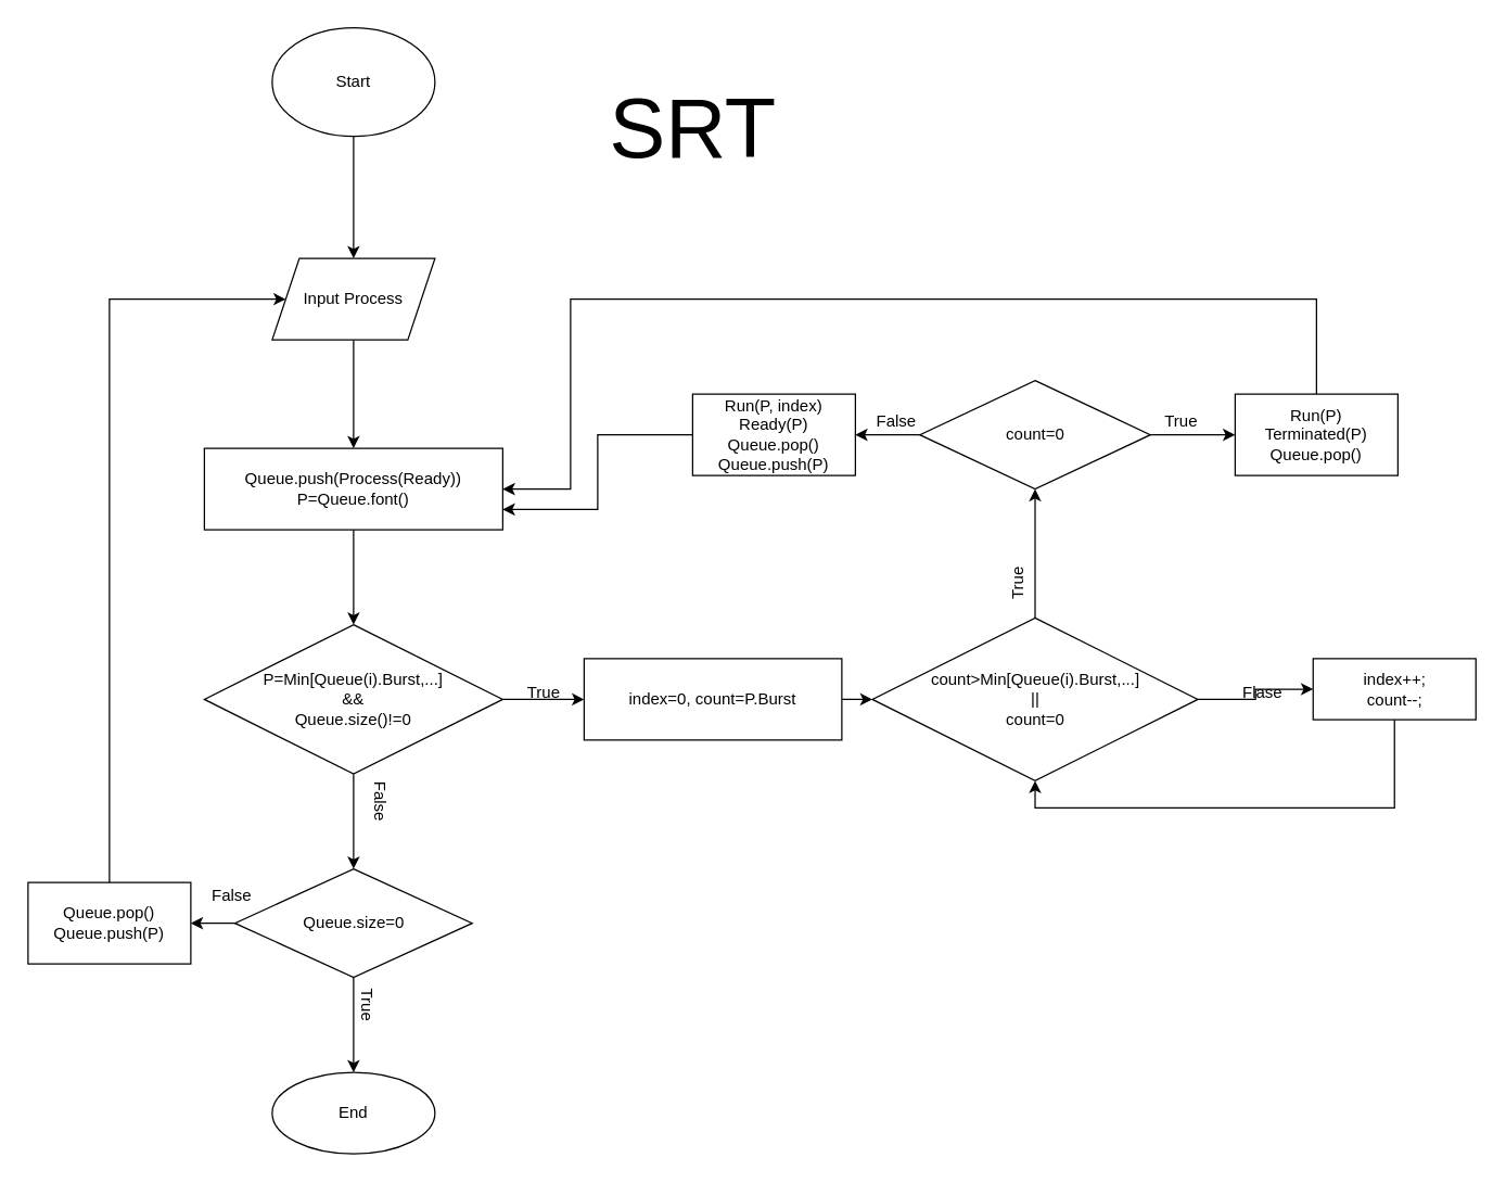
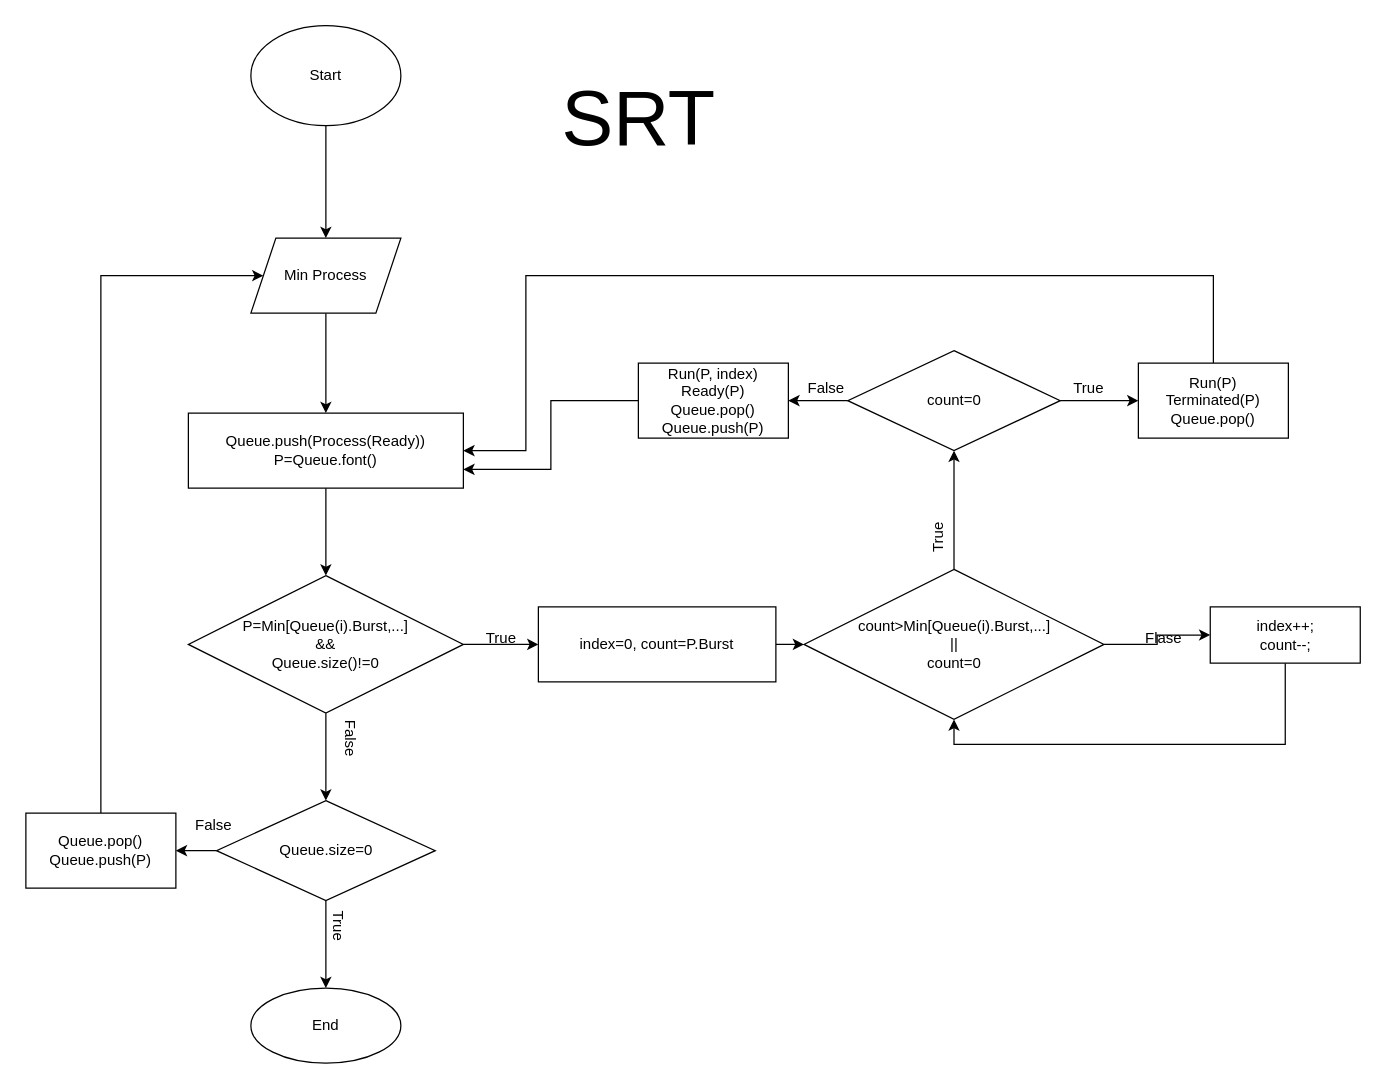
  <mxCell id="0" />
  <mxCell id="1" parent="0" />
  <mxCell id="2" value="" style="edgeStyle=orthogonalEdgeStyle;rounded=0;orthogonalLoop=1;jettySize=auto;html=1;" edge="1" parent="1" source="3" target="5"><mxGeometry relative="1" as="geometry" /></mxCell>
  <mxCell id="3" value="Start" style="ellipse;whiteSpace=wrap;html=1;" vertex="1" parent="1"><mxGeometry x="200" y="20" width="120" height="80" as="geometry" /></mxCell>
  <mxCell id="4" value="" style="edgeStyle=orthogonalEdgeStyle;rounded=0;orthogonalLoop=1;jettySize=auto;html=1;" edge="1" parent="1" source="5" target="7"><mxGeometry relative="1" as="geometry" /></mxCell>
- <mxCell id="5" value="Input Process" style="shape=parallelogram;perimeter=parallelogramPerimeter;whiteSpace=wrap;html=1;fixedSize=1;" vertex="1" parent="1"><mxGeometry x="200" y="190" width="120" height="60" as="geometry" /></mxCell>
+ <mxCell id="5" value="Min Process" style="shape=parallelogram;perimeter=parallelogramPerimeter;whiteSpace=wrap;html=1;fixedSize=1;" vertex="1" parent="1"><mxGeometry x="200" y="190" width="120" height="60" as="geometry" /></mxCell>
  <mxCell id="6" value="" style="edgeStyle=orthogonalEdgeStyle;rounded=0;orthogonalLoop=1;jettySize=auto;html=1;" edge="1" parent="1" source="7" target="10"><mxGeometry relative="1" as="geometry" /></mxCell>
  <mxCell id="7" value="Queue.push(Process(Ready))&lt;br&gt;P=Queue.font()" style="whiteSpace=wrap;html=1;" vertex="1" parent="1"><mxGeometry x="150" y="330" width="220" height="60" as="geometry" /></mxCell>
  <mxCell id="8" value="" style="edgeStyle=orthogonalEdgeStyle;rounded=0;orthogonalLoop=1;jettySize=auto;html=1;" edge="1" parent="1" source="10" target="12"><mxGeometry relative="1" as="geometry" /></mxCell>
  <mxCell id="9" style="edgeStyle=orthogonalEdgeStyle;rounded=0;orthogonalLoop=1;jettySize=auto;html=1;" edge="1" parent="1" source="10" target="34"><mxGeometry relative="1" as="geometry" /></mxCell>
  <mxCell id="10" value="P=Min[Queue(i).Burst,...]&lt;br&gt;&amp;amp;&amp;amp;&lt;br&gt;Queue.size()!=0" style="rhombus;whiteSpace=wrap;html=1;" vertex="1" parent="1"><mxGeometry x="150" y="460" width="220" height="110" as="geometry" /></mxCell>
  <mxCell id="11" value="" style="edgeStyle=orthogonalEdgeStyle;rounded=0;orthogonalLoop=1;jettySize=auto;html=1;" edge="1" parent="1" source="12" target="15"><mxGeometry relative="1" as="geometry"><Array as="points"><mxPoint x="720" y="515" /><mxPoint x="720" y="515" /></Array></mxGeometry></mxCell>
  <mxCell id="12" value="index=0, count=P.Burst" style="whiteSpace=wrap;html=1;" vertex="1" parent="1"><mxGeometry x="430" y="485" width="190" height="60" as="geometry" /></mxCell>
  <mxCell id="13" value="" style="edgeStyle=orthogonalEdgeStyle;rounded=0;orthogonalLoop=1;jettySize=auto;html=1;" edge="1" parent="1" source="15" target="17"><mxGeometry relative="1" as="geometry" /></mxCell>
  <mxCell id="14" style="edgeStyle=orthogonalEdgeStyle;rounded=0;orthogonalLoop=1;jettySize=auto;html=1;" edge="1" parent="1" source="15"><mxGeometry relative="1" as="geometry"><mxPoint x="762.5" y="360" as="targetPoint" /></mxGeometry></mxCell>
  <mxCell id="15" value="count&amp;gt;Min[Queue(i).Burst,...]&lt;br&gt;||&lt;br&gt;count=0" style="rhombus;whiteSpace=wrap;html=1;" vertex="1" parent="1"><mxGeometry x="642.5" y="455" width="240" height="120" as="geometry" /></mxCell>
  <mxCell id="16" style="edgeStyle=orthogonalEdgeStyle;rounded=0;orthogonalLoop=1;jettySize=auto;html=1;entryX=0.5;entryY=1;entryDx=0;entryDy=0;" edge="1" parent="1" source="17" target="15"><mxGeometry relative="1" as="geometry"><Array as="points"><mxPoint x="1028" y="595" /><mxPoint x="763" y="595" /></Array></mxGeometry></mxCell>
  <mxCell id="17" value="index++;&lt;br&gt;count--;" style="whiteSpace=wrap;html=1;" vertex="1" parent="1"><mxGeometry x="967.5" y="485" width="120" height="45" as="geometry" /></mxCell>
  <mxCell id="18" value="True" style="text;html=1;align=center;verticalAlign=middle;resizable=0;points=[];autosize=1;strokeColor=none;fillColor=none;" vertex="1" parent="1"><mxGeometry x="380" y="500" width="40" height="20" as="geometry" /></mxCell>
  <mxCell id="19" value="Flase" style="text;html=1;align=center;verticalAlign=middle;resizable=0;points=[];autosize=1;strokeColor=none;fillColor=none;" vertex="1" parent="1"><mxGeometry x="910" y="500" width="40" height="20" as="geometry" /></mxCell>
  <mxCell id="20" value="True" style="text;html=1;align=center;verticalAlign=middle;resizable=0;points=[];autosize=1;strokeColor=none;fillColor=none;rotation=-90;" vertex="1" parent="1"><mxGeometry x="730" y="420" width="40" height="20" as="geometry" /></mxCell>
  <mxCell id="21" style="edgeStyle=orthogonalEdgeStyle;rounded=0;orthogonalLoop=1;jettySize=auto;html=1;" edge="1" parent="1" source="23"><mxGeometry relative="1" as="geometry"><mxPoint x="910" y="320" as="targetPoint" /></mxGeometry></mxCell>
  <mxCell id="22" style="edgeStyle=orthogonalEdgeStyle;rounded=0;orthogonalLoop=1;jettySize=auto;html=1;" edge="1" parent="1" source="23"><mxGeometry relative="1" as="geometry"><mxPoint x="630" y="320" as="targetPoint" /></mxGeometry></mxCell>
  <mxCell id="23" value="count=0" style="rhombus;whiteSpace=wrap;html=1;" vertex="1" parent="1"><mxGeometry x="677.5" y="280" width="170" height="80" as="geometry" /></mxCell>
  <mxCell id="24" style="edgeStyle=orthogonalEdgeStyle;rounded=0;orthogonalLoop=1;jettySize=auto;html=1;entryX=1;entryY=0.5;entryDx=0;entryDy=0;" edge="1" parent="1" source="25" target="7"><mxGeometry relative="1" as="geometry"><mxPoint x="370" y="220" as="targetPoint" /><Array as="points"><mxPoint x="970" y="220" /><mxPoint x="420" y="220" /><mxPoint x="420" y="360" /></Array></mxGeometry></mxCell>
  <mxCell id="25" value="Run(P)&lt;br&gt;Terminated(P)&lt;br&gt;Queue.pop()" style="whiteSpace=wrap;html=1;" vertex="1" parent="1"><mxGeometry x="910" y="290" width="120" height="60" as="geometry" /></mxCell>
  <mxCell id="26" value="True" style="text;html=1;align=center;verticalAlign=middle;resizable=0;points=[];autosize=1;strokeColor=none;fillColor=none;" vertex="1" parent="1"><mxGeometry x="850" y="300" width="40" height="20" as="geometry" /></mxCell>
  <mxCell id="27" style="edgeStyle=orthogonalEdgeStyle;rounded=0;orthogonalLoop=1;jettySize=auto;html=1;exitX=0;exitY=0.5;exitDx=0;exitDy=0;entryX=1;entryY=0.75;entryDx=0;entryDy=0;" edge="1" parent="1" source="28" target="7"><mxGeometry relative="1" as="geometry" /></mxCell>
  <mxCell id="28" value="Run(P, index)&lt;br&gt;Ready(P)&lt;br&gt;Queue.pop()&lt;br&gt;Queue.push(P)" style="whiteSpace=wrap;html=1;" vertex="1" parent="1"><mxGeometry x="510" y="290" width="120" height="60" as="geometry" /></mxCell>
  <mxCell id="29" value="False" style="text;html=1;align=center;verticalAlign=middle;resizable=0;points=[];autosize=1;strokeColor=none;fillColor=none;" vertex="1" parent="1"><mxGeometry x="640" y="300" width="40" height="20" as="geometry" /></mxCell>
  <mxCell id="30" style="edgeStyle=orthogonalEdgeStyle;rounded=0;orthogonalLoop=1;jettySize=auto;html=1;entryX=0;entryY=0.5;entryDx=0;entryDy=0;" edge="1" parent="1" source="31" target="5"><mxGeometry relative="1" as="geometry"><Array as="points"><mxPoint x="80" y="220" /></Array></mxGeometry></mxCell>
  <mxCell id="31" value="Queue.pop()&lt;br&gt;Queue.push(P)" style="whiteSpace=wrap;html=1;" vertex="1" parent="1"><mxGeometry x="20" y="650" width="120" height="60" as="geometry" /></mxCell>
  <mxCell id="32" style="edgeStyle=orthogonalEdgeStyle;rounded=0;orthogonalLoop=1;jettySize=auto;html=1;exitX=0;exitY=0.5;exitDx=0;exitDy=0;entryX=1;entryY=0.5;entryDx=0;entryDy=0;" edge="1" parent="1" source="34" target="31"><mxGeometry relative="1" as="geometry" /></mxCell>
  <mxCell id="33" style="edgeStyle=orthogonalEdgeStyle;rounded=0;orthogonalLoop=1;jettySize=auto;html=1;" edge="1" parent="1" source="34"><mxGeometry relative="1" as="geometry"><mxPoint x="260" y="790" as="targetPoint" /></mxGeometry></mxCell>
  <mxCell id="34" value="Queue.size=0" style="rhombus;whiteSpace=wrap;html=1;" vertex="1" parent="1"><mxGeometry x="172.5" y="640" width="175" height="80" as="geometry" /></mxCell>
  <mxCell id="35" value="False" style="text;html=1;align=center;verticalAlign=middle;resizable=0;points=[];autosize=1;strokeColor=none;fillColor=none;rotation=90;" vertex="1" parent="1"><mxGeometry x="260" y="580" width="40" height="20" as="geometry" /></mxCell>
  <mxCell id="36" value="False" style="text;html=1;align=center;verticalAlign=middle;resizable=0;points=[];autosize=1;strokeColor=none;fillColor=none;" vertex="1" parent="1"><mxGeometry x="150" y="650" width="40" height="20" as="geometry" /></mxCell>
  <mxCell id="37" value="End" style="ellipse;whiteSpace=wrap;html=1;" vertex="1" parent="1"><mxGeometry x="200" y="790" width="120" height="60" as="geometry" /></mxCell>
  <mxCell id="38" value="True" style="text;html=1;align=center;verticalAlign=middle;resizable=0;points=[];autosize=1;strokeColor=none;fillColor=none;rotation=90;" vertex="1" parent="1"><mxGeometry x="250" y="730" width="40" height="20" as="geometry" /></mxCell>
  <mxCell id="39" value="SRT" style="text;html=1;align=center;verticalAlign=middle;resizable=0;points=[];autosize=1;strokeColor=none;fillColor=none;fontSize=62;" vertex="1" parent="1"><mxGeometry x="440" y="55" width="140" height="80" as="geometry" /></mxCell>
